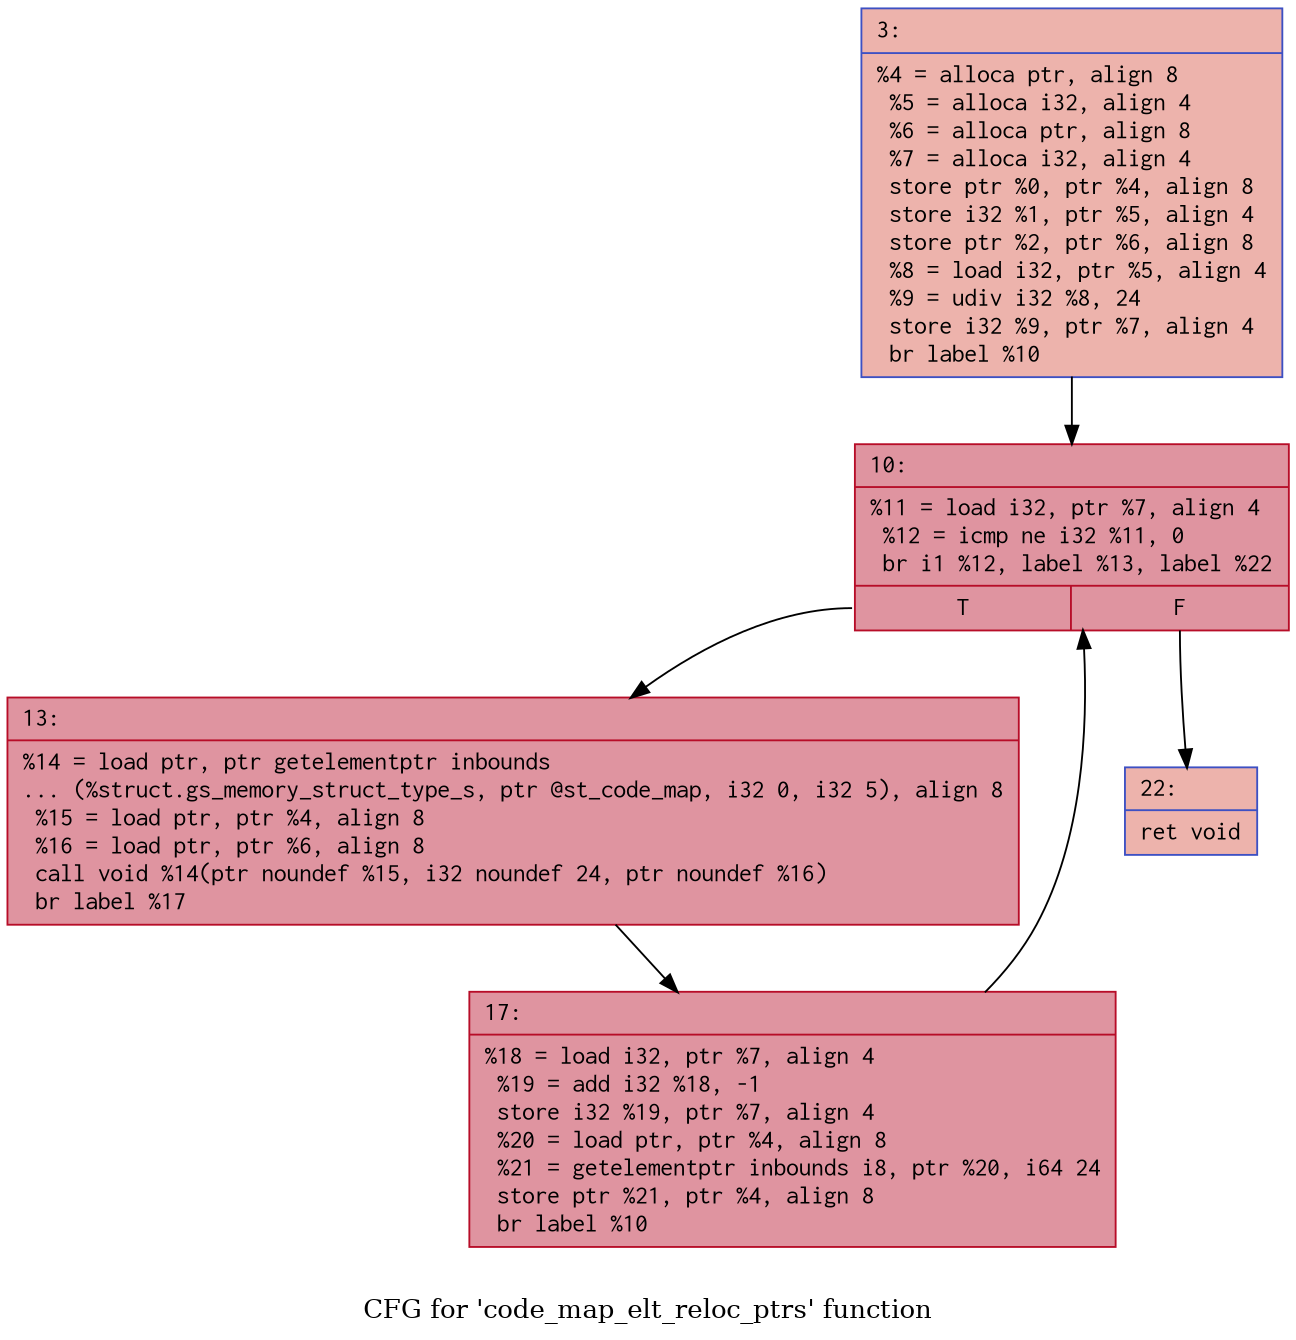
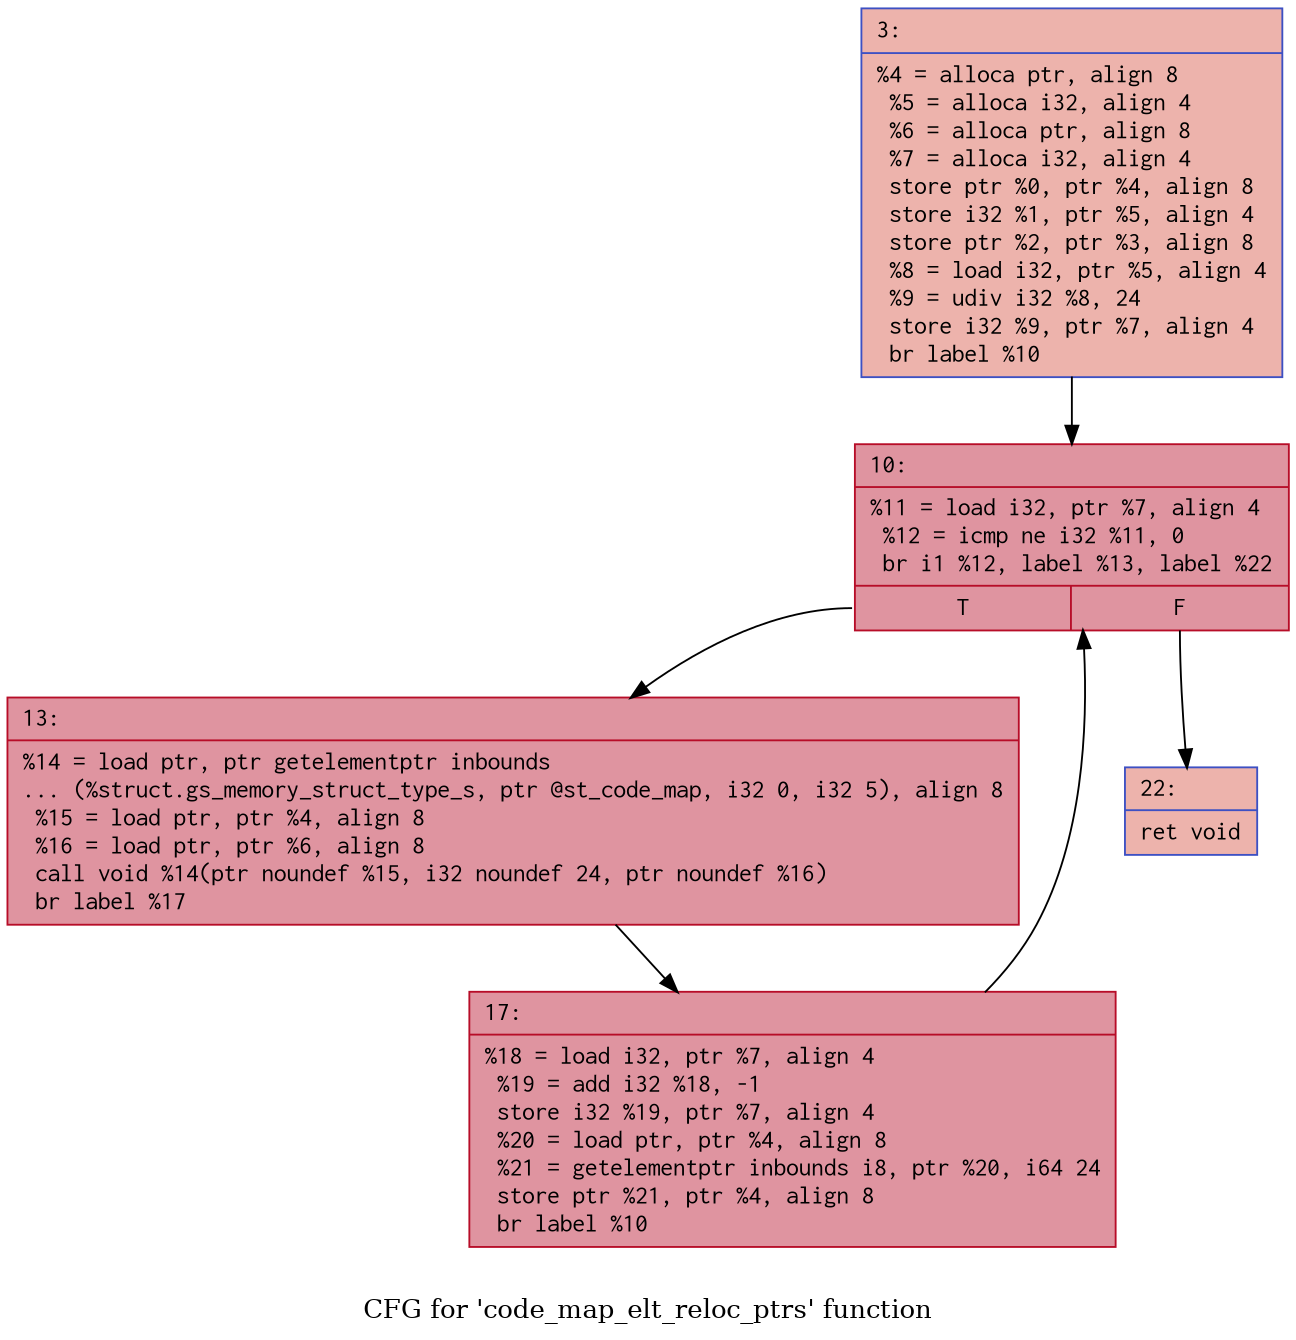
  digraph {
    label="CFG for 'code_map_elt_reloc_ptrs' function"
    node [color="#b70d28ff" fillcolor="#b70d2870" fontname=Courier shape=record style=filled]
-   n1 [color="#3d50c3ff" fillcolor="#d6524470" label="{3:\l|  %4 = alloca ptr, align 8\l  %5 = alloca i32, align 4\l  %6 = alloca ptr, align 8\l  %7 = alloca i32, align 4\l  store ptr %0, ptr %4, align 8\l  store i32 %1, ptr %5, align 4\l  store ptr %2, ptr %6, align 8\l  %8 = load i32, ptr %5, align 4\l  %9 = udiv i32 %8, 24\l  store i32 %9, ptr %7, align 4\l  br label %10\l}"]
+   n1 [color="#3d50c3ff" fillcolor="#d6524470" label="{3:\l|  %4 = alloca ptr, align 8\l  %5 = alloca i32, align 4\l  %6 = alloca ptr, align 8\l  %7 = alloca i32, align 4\l  store ptr %0, ptr %4, align 8\l  store i32 %1, ptr %5, align 4\l  store ptr %2, ptr %3, align 8\l  %8 = load i32, ptr %5, align 4\l  %9 = udiv i32 %8, 24\l  store i32 %9, ptr %7, align 4\l  br label %10\l}"]
    n2 [label="{10:\l|  %11 = load i32, ptr %7, align 4\l  %12 = icmp ne i32 %11, 0\l  br i1 %12, label %13, label %22\l|{<s0>T|<s1>F}}"]
    n3 [label="{13:\l|  %14 = load ptr, ptr getelementptr inbounds\l... (%struct.gs_memory_struct_type_s, ptr @st_code_map, i32 0, i32 5), align 8\l  %15 = load ptr, ptr %4, align 8\l  %16 = load ptr, ptr %6, align 8\l  call void %14(ptr noundef %15, i32 noundef 24, ptr noundef %16)\l  br label %17\l}"]
    n4 [color="#3d50c3ff" fillcolor="#d6524470" label="{22:\l|  ret void\l}"]
    n5 [label="{17:\l|  %18 = load i32, ptr %7, align 4\l  %19 = add i32 %18, -1\l  store i32 %19, ptr %7, align 4\l  %20 = load ptr, ptr %4, align 8\l  %21 = getelementptr inbounds i8, ptr %20, i64 24\l  store ptr %21, ptr %4, align 8\l  br label %10\l}"]
    n1 -> n2
    n2 -> n3 [tailport=s0]
    n2 -> n4 [tailport=s1]
    n3 -> n5
    n5 -> n2
  }
